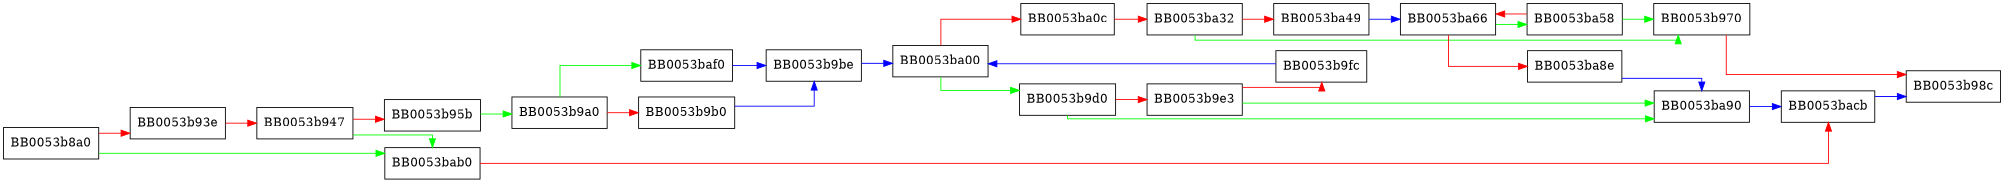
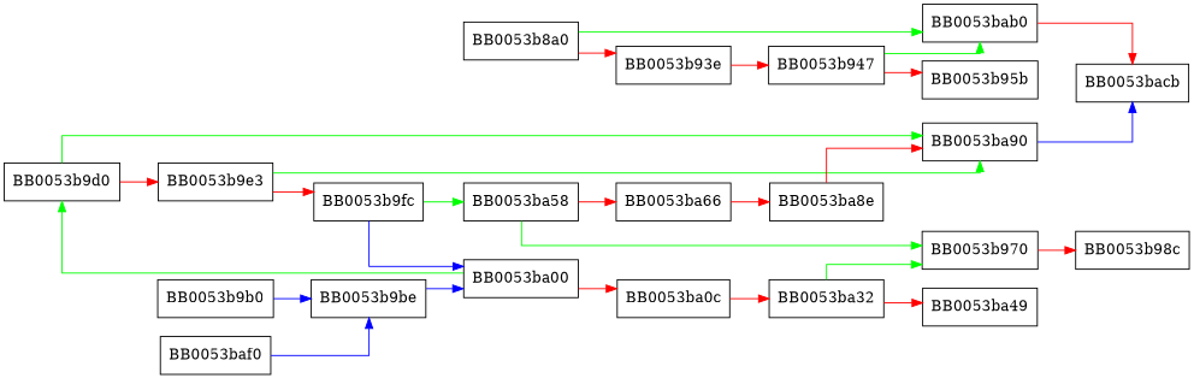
  digraph {
    rankdir=LR
    splines=ortho
    node [shape=box]
    edge [color=red]
    BB0053b8a0
    BB0053bab0
    BB0053b93e
    BB0053bacb
    BB0053b947
    BB0053b98c
    BB0053b95b
-   BB0053b9a0
    BB0053baf0
    BB0053b9b0
    BB0053b9be
    BB0053b970
    BB0053ba00
    BB0053b9d0
    BB0053ba0c
    BB0053ba90
    BB0053b9e3
    BB0053ba32
    BB0053b9fc
    BB0053ba49
    BB0053ba66
    BB0053ba58
    BB0053ba8e
    BB0053b8a0 -> BB0053bab0 [color=green]
    BB0053b8a0 -> BB0053b93e
    BB0053bab0 -> BB0053bacb
    BB0053b93e -> BB0053b947
-   BB0053bacb -> BB0053b98c [color=blue]
    BB0053b947 -> BB0053bab0 [color=green]
    BB0053b947 -> BB0053b95b
-   BB0053b95b -> BB0053b9a0 [color=green]
-   BB0053b9a0 -> BB0053baf0 [color=green]
-   BB0053b9a0 -> BB0053b9b0
    BB0053baf0 -> BB0053b9be [color=blue]
    BB0053b9b0 -> BB0053b9be [color=blue]
    BB0053b9be -> BB0053ba00 [color=blue]
    BB0053b970 -> BB0053b98c
    BB0053ba00 -> BB0053b9d0 [color=green]
    BB0053ba00 -> BB0053ba0c
    BB0053b9d0 -> BB0053ba90 [color=green]
    BB0053b9d0 -> BB0053b9e3
    BB0053ba0c -> BB0053ba32
    BB0053ba90 -> BB0053bacb [color=blue]
    BB0053b9e3 -> BB0053ba90 [color=green]
    BB0053b9e3 -> BB0053b9fc
    BB0053ba32 -> BB0053b970 [color=green]
    BB0053ba32 -> BB0053ba49
    BB0053b9fc -> BB0053ba00 [color=blue]
-   BB0053ba49 -> BB0053ba66 [color=blue]
-   BB0053ba66 -> BB0053ba58 [color=green]
+   BB0053b9fc -> BB0053ba58 [color=green]
    BB0053ba66 -> BB0053ba8e
    BB0053ba58 -> BB0053b970 [color=green]
    BB0053ba58 -> BB0053ba66
-   BB0053ba8e -> BB0053ba90 [color=blue]
+   BB0053ba8e -> BB0053ba90
  }
